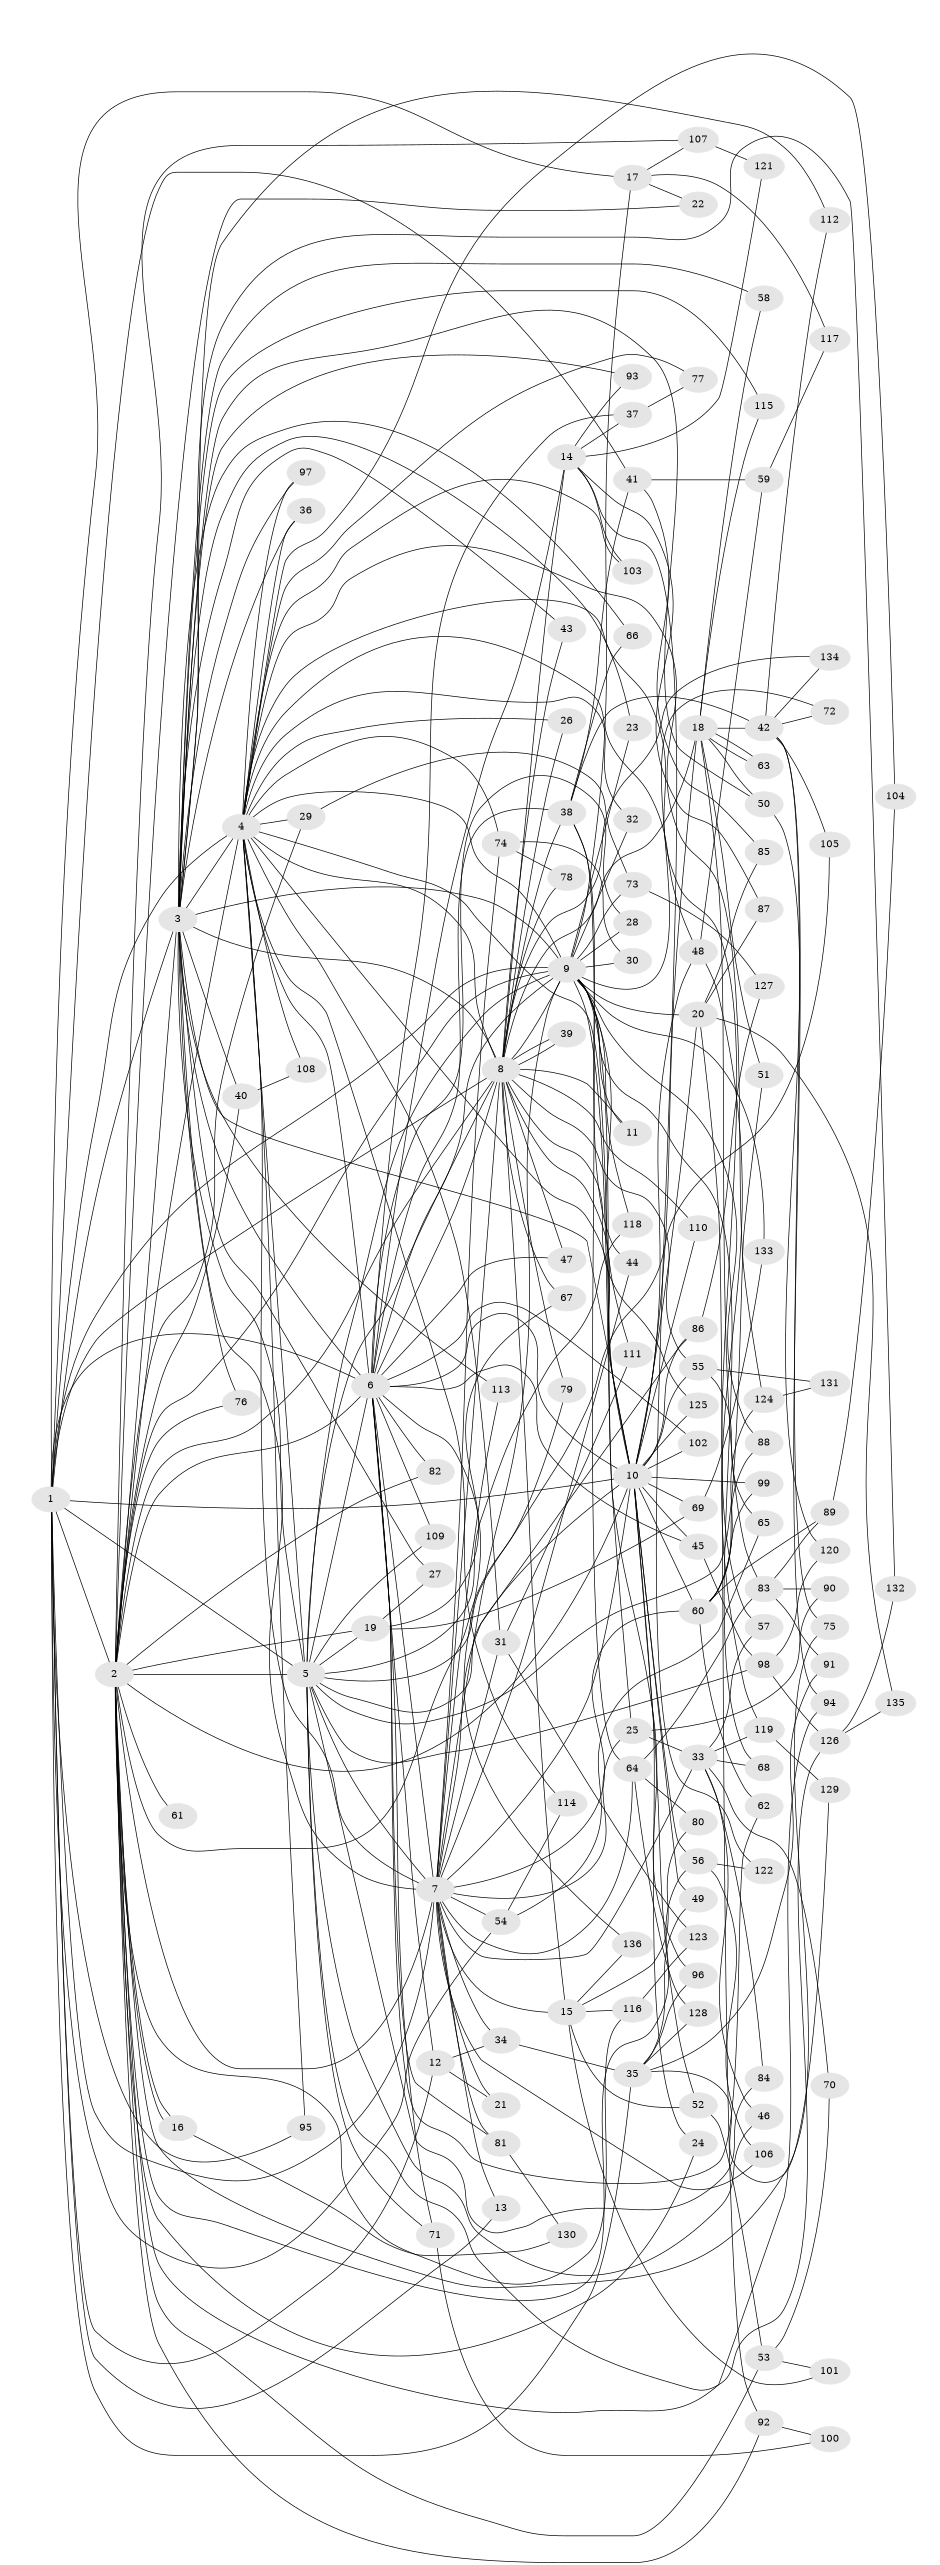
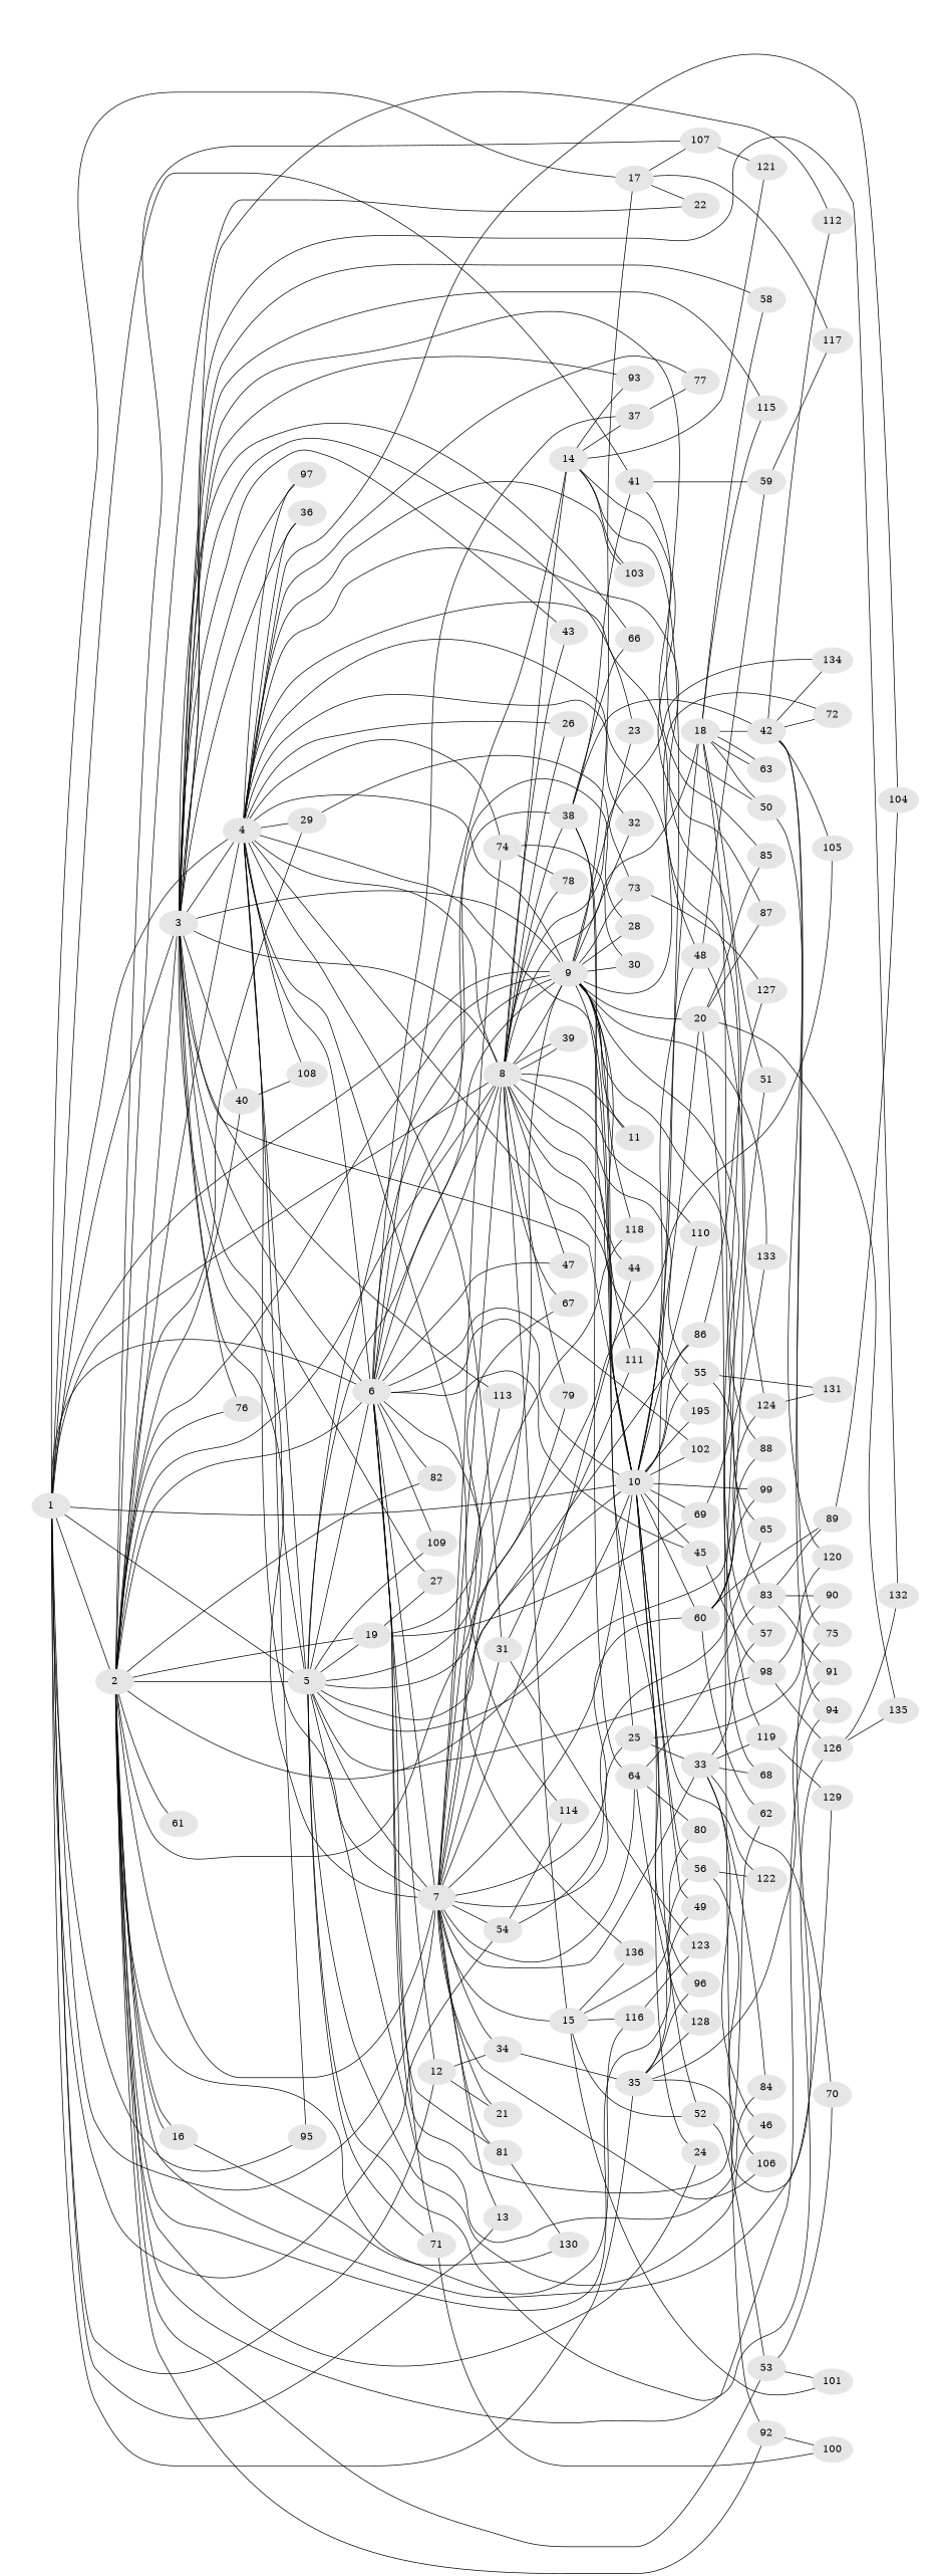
  graph {
    rankdir=LR
    node [color=gray90 style=filled]
    1
    2
    3
    4
    5
    6
    7
    8
    9
    10
    12
    13
    17
    35
    41
    54
    95
    16
    19
    22
    24
    29
    40
    53
    56
    61
    75
    76
    79
    82
    92
    94
    107
    116
    23
    27
    36
    43
    50
    58
    66
    93
    97
    112
    113
    115
    132
    26
    31
    32
    48
    57
    74
    77
    96
    103
    104
    108
    114
    124
    46
    51
    71
    84
    98
    105
    109
    118
    126
    14
    28
    37
    38
    45
    47
    62
    81
    102
    136
    15
    21
    25
    33
    34
    44
    60
    64
    86
    106
    11
    18
    39
    55
    67
    78
    110
-   125
+   125 [label=195]
    134
    30
    20
    68
    72
    73
    88
    111
    133
    49
    52
    69
    99
    117
    91
    128
    129
    85
    59
    65
    130
    101
    70
    122
    100
    121
    123
    120
    119
    131
    135
    87
    42
    80
    90
    89
    83
    127
    63
    1 -- 2
    1 -- 3
    1 -- 4
    1 -- 5
    1 -- 6
    1 -- 7
    1 -- 8
    1 -- 9
    1 -- 10
    1 -- 12
    1 -- 13
    1 -- 17
    1 -- 35
    1 -- 41
    1 -- 54
    1 -- 95
    2 -- 3
    2 -- 4
    2 -- 5
    2 -- 6
    2 -- 7
    2 -- 8
    2 -- 9
    2 -- 10
    2 -- 16
    2 -- 16
    2 -- 19
    2 -- 22
    2 -- 24
    2 -- 29
    2 -- 40
    2 -- 53
    2 -- 56
    2 -- 61
    2 -- 75
    2 -- 76
    2 -- 79
    2 -- 82
    2 -- 92
    2 -- 94
    2 -- 107
    2 -- 116
    3 -- 4
    3 -- 5
    3 -- 6
    3 -- 7
    3 -- 8
    3 -- 9
    3 -- 10
    3 -- 40
    3 -- 76
    3 -- 23
    3 -- 27
    3 -- 36
    3 -- 43
    3 -- 50
    3 -- 58
    3 -- 66
    3 -- 93
    3 -- 97
    3 -- 112
    3 -- 113
    3 -- 115
    3 -- 132
    4 -- 5
    4 -- 6
    4 -- 7
    4 -- 8
    4 -- 9
    4 -- 10
    4 -- 95
    4 -- 29
    4 -- 36
    4 -- 97
    4 -- 26
    4 -- 31
    4 -- 32
    4 -- 48
    4 -- 57
    4 -- 74
    4 -- 77
    4 -- 96
    4 -- 103
    4 -- 104
    4 -- 108
    4 -- 114
    4 -- 124
    5 -- 6
    5 -- 7
    5 -- 8
    5 -- 9
    5 -- 10
    5 -- 19
    5 -- 46
    5 -- 51
    5 -- 71
    5 -- 84
    5 -- 98
    5 -- 105
    5 -- 109
    5 -- 118
    5 -- 126
    6 -- 7
    6 -- 8
    6 -- 9
    6 -- 10
    6 -- 12
    6 -- 82
    6 -- 71
    6 -- 109
    6 -- 14
    6 -- 28
    6 -- 37
    6 -- 38
    6 -- 45
    6 -- 47
    6 -- 62
    6 -- 81
    6 -- 102
    6 -- 136
    7 -- 8
    7 -- 9
    7 -- 10
    7 -- 13
    7 -- 54
    7 -- 113
    7 -- 31
    7 -- 74
    7 -- 81
    7 -- 15
    7 -- 21
    7 -- 25
    7 -- 33
    7 -- 34
    7 -- 44
    7 -- 60
    7 -- 64
    7 -- 86
    7 -- 106
    8 -- 9
    8 -- 10
    8 -- 79
    8 -- 43
    8 -- 26
    8 -- 14
    8 -- 38
    8 -- 47
    8 -- 15
    8 -- 11
    8 -- 18
    8 -- 39
    8 -- 39
    8 -- 55
    8 -- 67
    8 -- 78
    8 -- 110
    8 -- 125
    8 -- 134
    9 -- 10
    9 -- 17
    9 -- 23
    9 -- 32
    9 -- 118
    9 -- 28
    9 -- 25
    9 -- 11
    9 -- 30
    9 -- 20
    9 -- 68
    9 -- 72
    9 -- 73
    9 -- 88
    9 -- 111
    9 -- 133
    10 -- 24
    10 -- 56
    10 -- 48
    10 -- 45
    10 -- 102
    10 -- 60
    10 -- 86
    10 -- 18
    10 -- 55
    10 -- 110
    10 -- 125
    10 -- 20
    10 -- 49
    10 -- 52
    10 -- 69
    10 -- 99
    12 -- 21
    12 -- 34
    17 -- 22
    17 -- 107
    17 -- 117
    35 -- 96
    35 -- 49
    35 -- 91
    35 -- 128
    35 -- 129
    41 -- 85
    41 -- 59
    54 -- 114
    54 -- 65
    16 -- 130
    19 -- 27
    19 -- 67
    19 -- 69
    29 -- 73
    40 -- 108
    53 -- 101
    53 -- 70
    56 -- 106
    56 -- 122
    92 -- 100
    107 -- 121
    116 -- 123
    50 -- 120
    31 -- 111
    31 -- 123
    48 -- 59
    48 -- 119
    74 -- 78
    74 -- 30
    124 -- 131
    71 -- 100
    98 -- 126
    98 -- 120
    126 -- 132
    126 -- 135
    14 -- 93
    14 -- 103
    14 -- 37
    14 -- 122
    14 -- 121
    14 -- 87
    37 -- 77
    38 -- 41
    38 -- 66
    38 -- 44
    38 -- 64
    38 -- 42
    45 -- 98
    81 -- 130
    15 -- 116
    15 -- 136
    15 -- 52
    15 -- 101
    15 -- 80
    25 -- 33
    25 -- 90
    33 -- 57
    33 -- 46
    33 -- 84
    33 -- 68
    33 -- 70
    33 -- 119
    34 -- 35
    60 -- 124
    60 -- 62
    60 -- 88
    60 -- 99
    60 -- 89
    64 -- 128
    64 -- 80
    64 -- 83
    86 -- 127
    18 -- 50
    18 -- 58
    18 -- 115
    18 -- 51
    18 -- 42
    18 -- 83
    18 -- 63
    18 -- 63
    55 -- 65
    55 -- 131
    20 -- 92
    20 -- 85
    20 -- 135
    20 -- 87
    73 -- 127
    52 -- 53
    69 -- 133
    59 -- 117
    119 -- 129
    42 -- 75
    42 -- 94
    42 -- 112
    42 -- 105
    42 -- 134
    42 -- 72
    89 -- 104
    83 -- 91
    83 -- 90
    83 -- 89
  }
